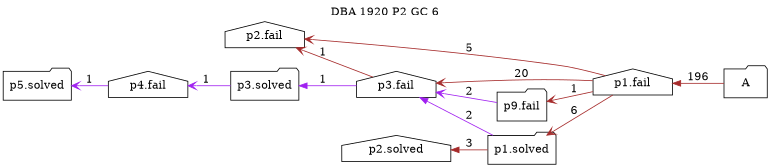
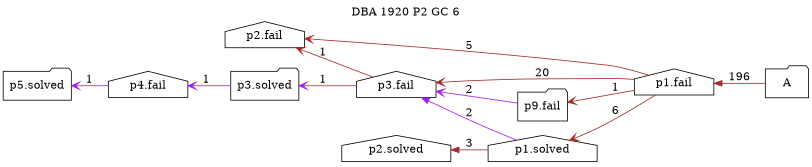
  digraph {
    label=" DBA 1920 P2 GC 6 "
    labelloc=tl
    rankdir=RL
    node [shape=folder]
    edge [arrowhead=vee color=brown]
    n1 [label=A]
    n2 [label="p1.fail" shape=house]
    n3 [label="p9.fail"]
    n4 [label="p2.fail" shape=house]
    n5 [label="p3.fail" shape=house]
-   n6 [label="p1.solved"]
+   n6 [label="p1.solved" shape=house]
    n7 [label="p3.solved"]
    n8 [label="p2.solved" shape=house]
    n9 [label="p5.solved"]
    n10 [label="p4.fail" shape=house]
    n1 -> n2 [arrowhead=normal label=196]
    n2 -> n3 [label=1]
    n2 -> n4 [label=5]
    n2 -> n5 [label=20]
    n2 -> n6 [label=6]
    n3 -> n5 [color=purple label=2]
    n5 -> n4 [label=1]
-   n5 -> n7 [arrowhead=normal color=purple label=1]
+   n5 -> n7 [color=purple label=1]
    n6 -> n5 [arrowhead=normal color=purple label=2]
    n6 -> n8 [arrowhead=normal label=3]
    n7 -> n10 [color=purple label=1]
    n10 -> n9 [color=purple label=1]
  }
